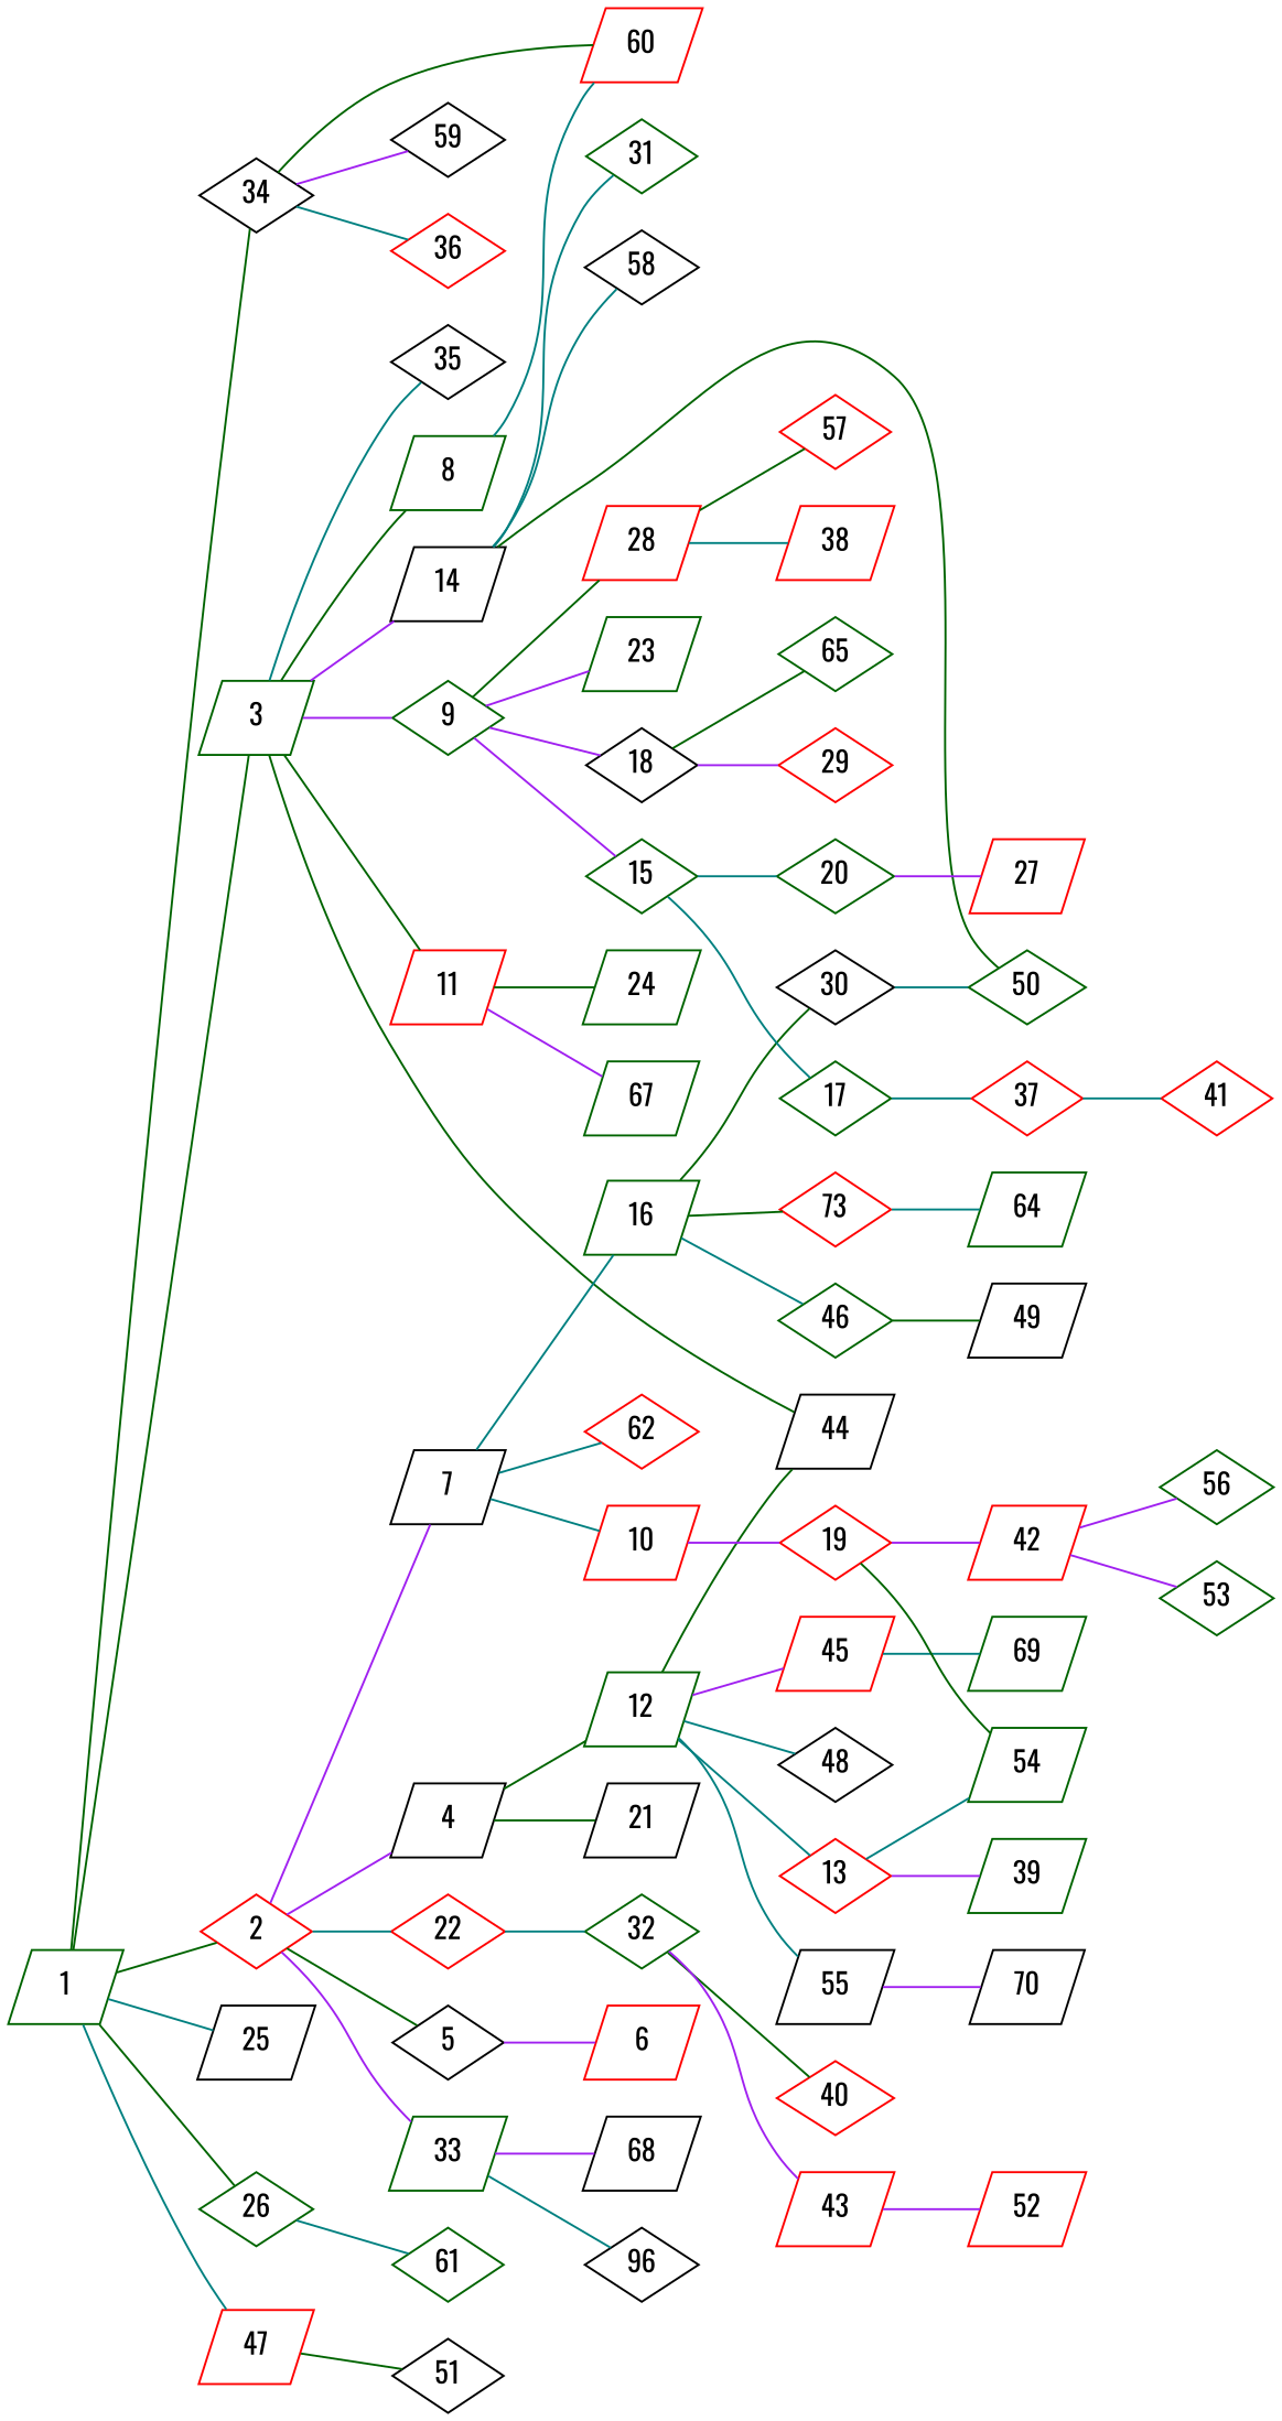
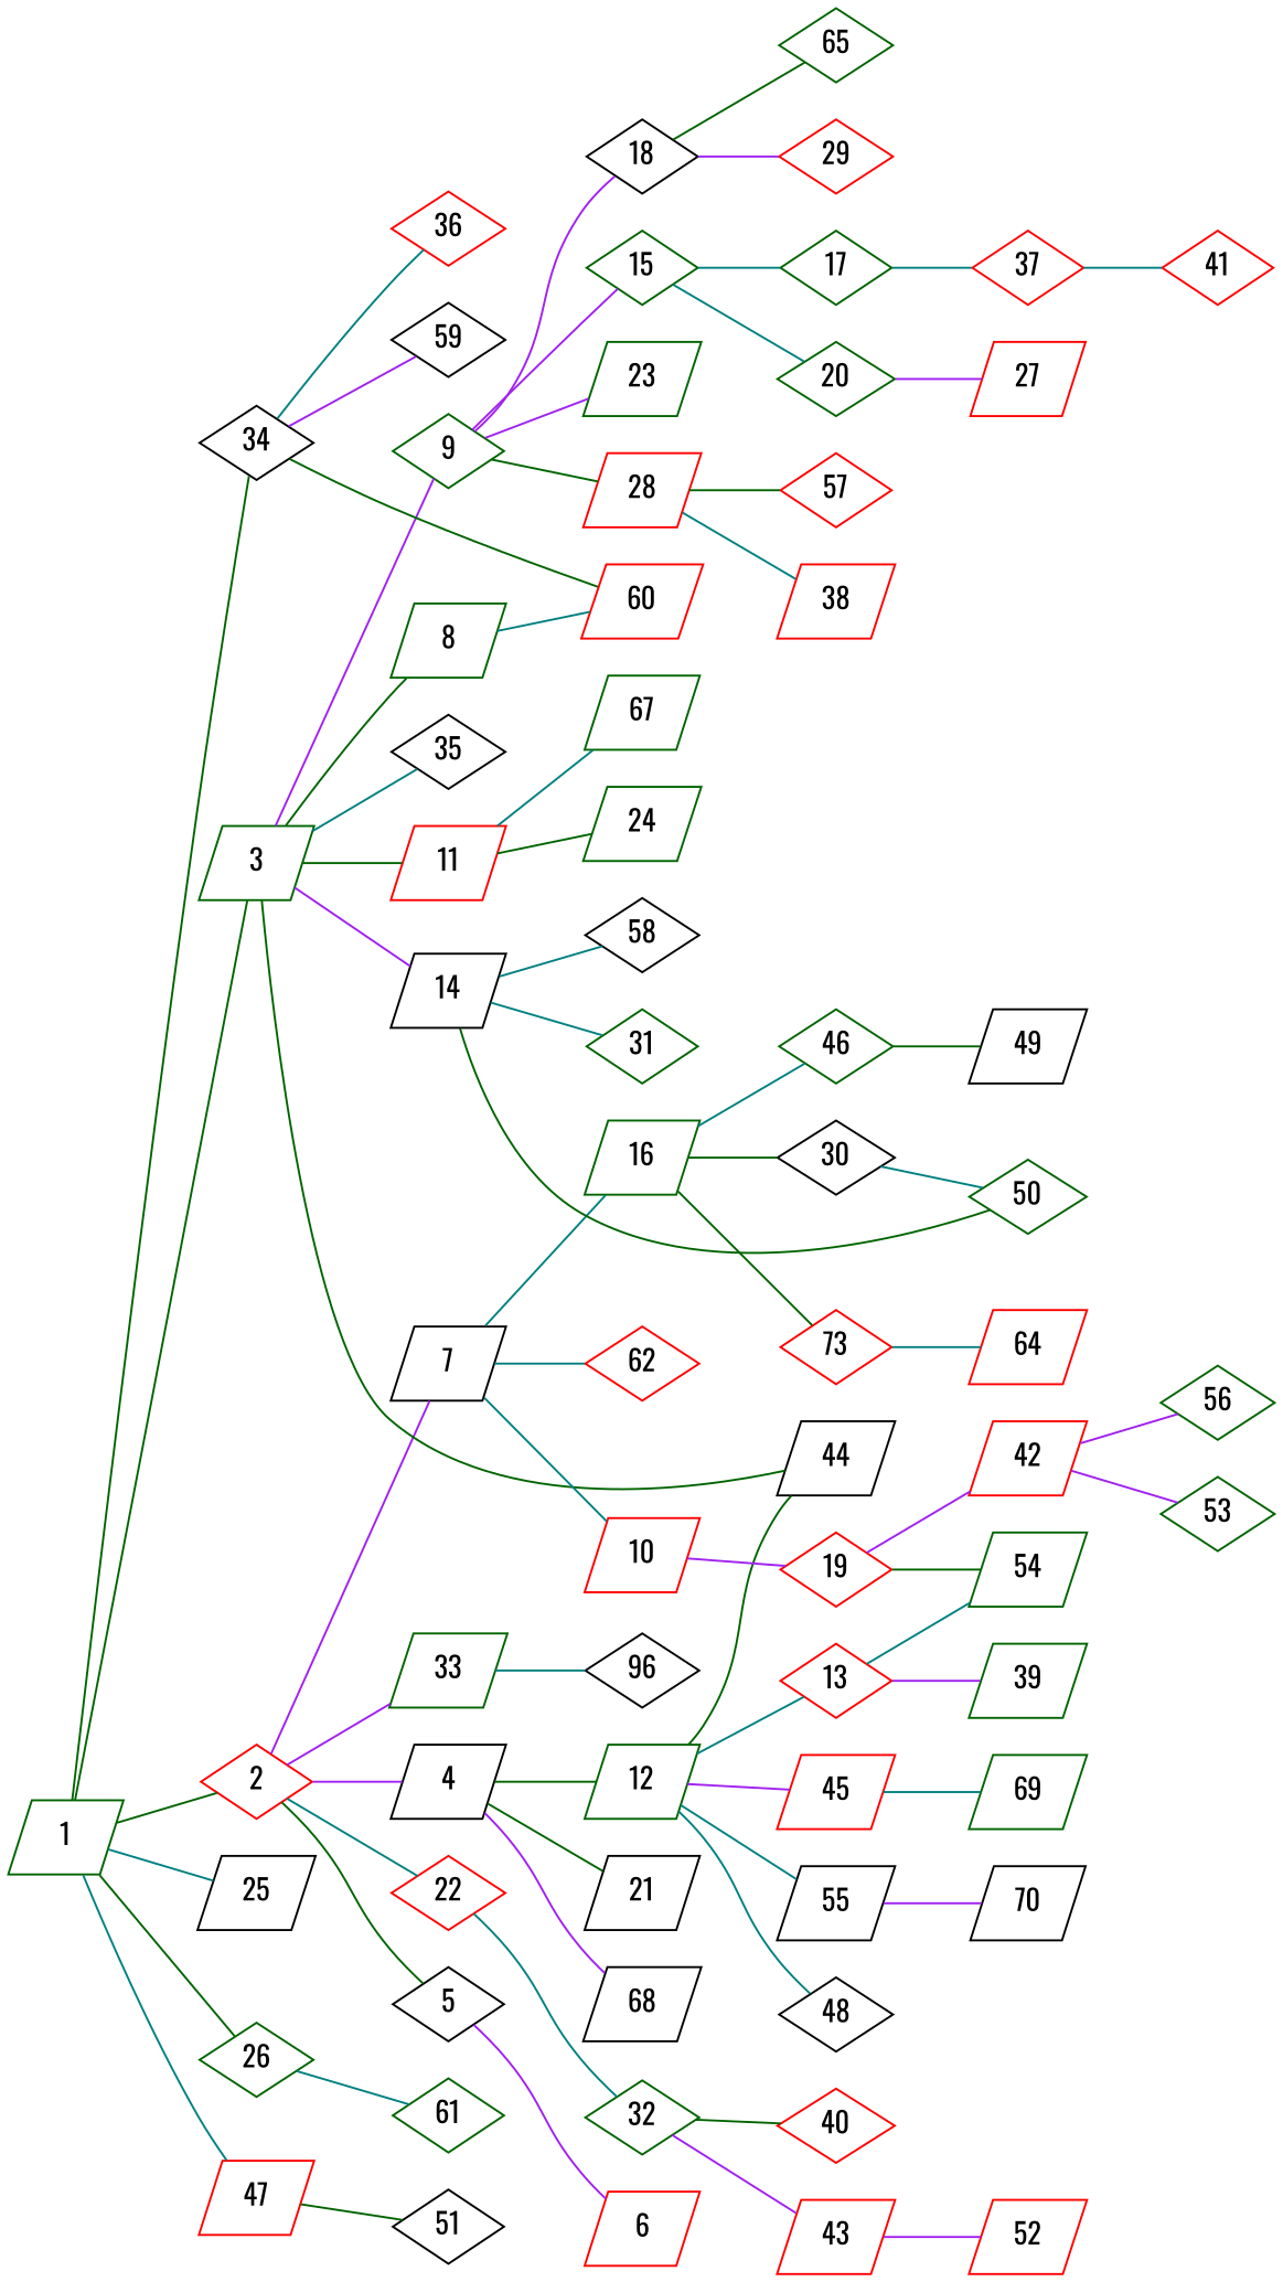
  graph {
    fontname=Oswald
    rankdir=LR
    node [color=darkgreen fontname=Oswald shape=parallelogram]
    edge [color=teal fontname=Oswald]
    1
    2 [color=red shape=diamond]
    3
    25 [color=black]
    26 [shape=diamond]
    34 [color=black shape=diamond]
    47 [color=red]
    4 [color=black]
    5 [color=black shape=diamond]
    7 [color=black]
    22 [color=red shape=diamond]
    33
    8
    9 [shape=diamond]
    11 [color=red]
    14 [color=black]
    35 [color=black shape=diamond]
    44 [color=black]
    61 [shape=diamond]
    60 [color=red]
    36 [color=red shape=diamond]
    59 [color=black shape=diamond]
    51 [color=black shape=diamond]
    12
    21 [color=black]
    68 [color=black]
    6 [color=red]
    10 [color=red]
    16
    62 [color=red shape=diamond]
    32 [shape=diamond]
    n32 [color=black label=96 shape=diamond]
    15 [shape=diamond]
    18 [color=black shape=diamond]
    23
    28 [color=red]
    24
    67
    31 [shape=diamond]
    50 [shape=diamond]
    58 [color=black shape=diamond]
    13 [color=red shape=diamond]
    45 [color=red]
    48 [color=black shape=diamond]
    55 [color=black]
    19 [color=red shape=diamond]
    30 [color=black shape=diamond]
    46 [shape=diamond]
    n49 [color=red label=73 shape=diamond]
    40 [color=red shape=diamond]
    43 [color=red]
    17 [shape=diamond]
    20 [shape=diamond]
    29 [color=red shape=diamond]
    65 [shape=diamond]
    38 [color=red]
    57 [color=red shape=diamond]
    54
    39
    69
    70 [color=black]
    42 [color=red]
    49 [color=black]
-   64
+   64 [color=red]
    37 [color=red shape=diamond]
    27 [color=red]
    53 [shape=diamond]
    56 [shape=diamond]
    41 [color=red shape=diamond]
    52 [color=red]
    1 -- 2 [color=darkgreen]
    1 -- 3 [color=darkgreen]
    1 -- 25
    1 -- 26 [color=darkgreen]
    1 -- 34 [color=darkgreen]
    1 -- 47
    2 -- 4 [color=purple]
    2 -- 5 [color=darkgreen]
    2 -- 7 [color=purple]
    2 -- 22
    2 -- 33 [color=purple]
    3 -- 8 [color=darkgreen]
    3 -- 9 [color=purple]
    3 -- 11 [color=darkgreen]
    3 -- 14 [color=purple]
    3 -- 35
    3 -- 44 [color=darkgreen]
    26 -- 61
    34 -- 60 [color=darkgreen]
    34 -- 36
    34 -- 59 [color=purple]
    47 -- 51 [color=darkgreen]
    4 -- 12 [color=darkgreen]
    4 -- 21 [color=darkgreen]
-   33 -- 68 [color=purple]
+   4 -- 68 [color=purple]
    5 -- 6 [color=purple]
    7 -- 10
    7 -- 16
    7 -- 62
    22 -- 32
    33 -- n32
    8 -- 60
    9 -- 15 [color=purple]
    9 -- 18 [color=purple]
    9 -- 23 [color=purple]
    9 -- 28 [color=darkgreen]
    11 -- 24 [color=darkgreen]
-   11 -- 67 [color=purple]
+   11 -- 67
    14 -- 31
    14 -- 50 [color=darkgreen]
    14 -- 58
    12 -- 44 [color=darkgreen]
    12 -- 13
    12 -- 45 [color=purple]
    12 -- 48
    12 -- 55
    10 -- 19 [color=purple]
    16 -- 30 [color=darkgreen]
    16 -- 46
    16 -- n49 [color=darkgreen]
    32 -- 40 [color=darkgreen]
    32 -- 43 [color=purple]
    15 -- 17
    15 -- 20
    18 -- 29 [color=purple]
    18 -- 65 [color=darkgreen]
    28 -- 38
    28 -- 57 [color=darkgreen]
    13 -- 54
    13 -- 39 [color=purple]
    45 -- 69
    55 -- 70 [color=purple]
    19 -- 54 [color=darkgreen]
    19 -- 42 [color=purple]
    30 -- 50
    46 -- 49 [color=darkgreen]
    n49 -- 64
    43 -- 52 [color=purple]
    17 -- 37
    20 -- 27 [color=purple]
    42 -- 53 [color=purple]
    42 -- 56 [color=purple]
    37 -- 41
  }
